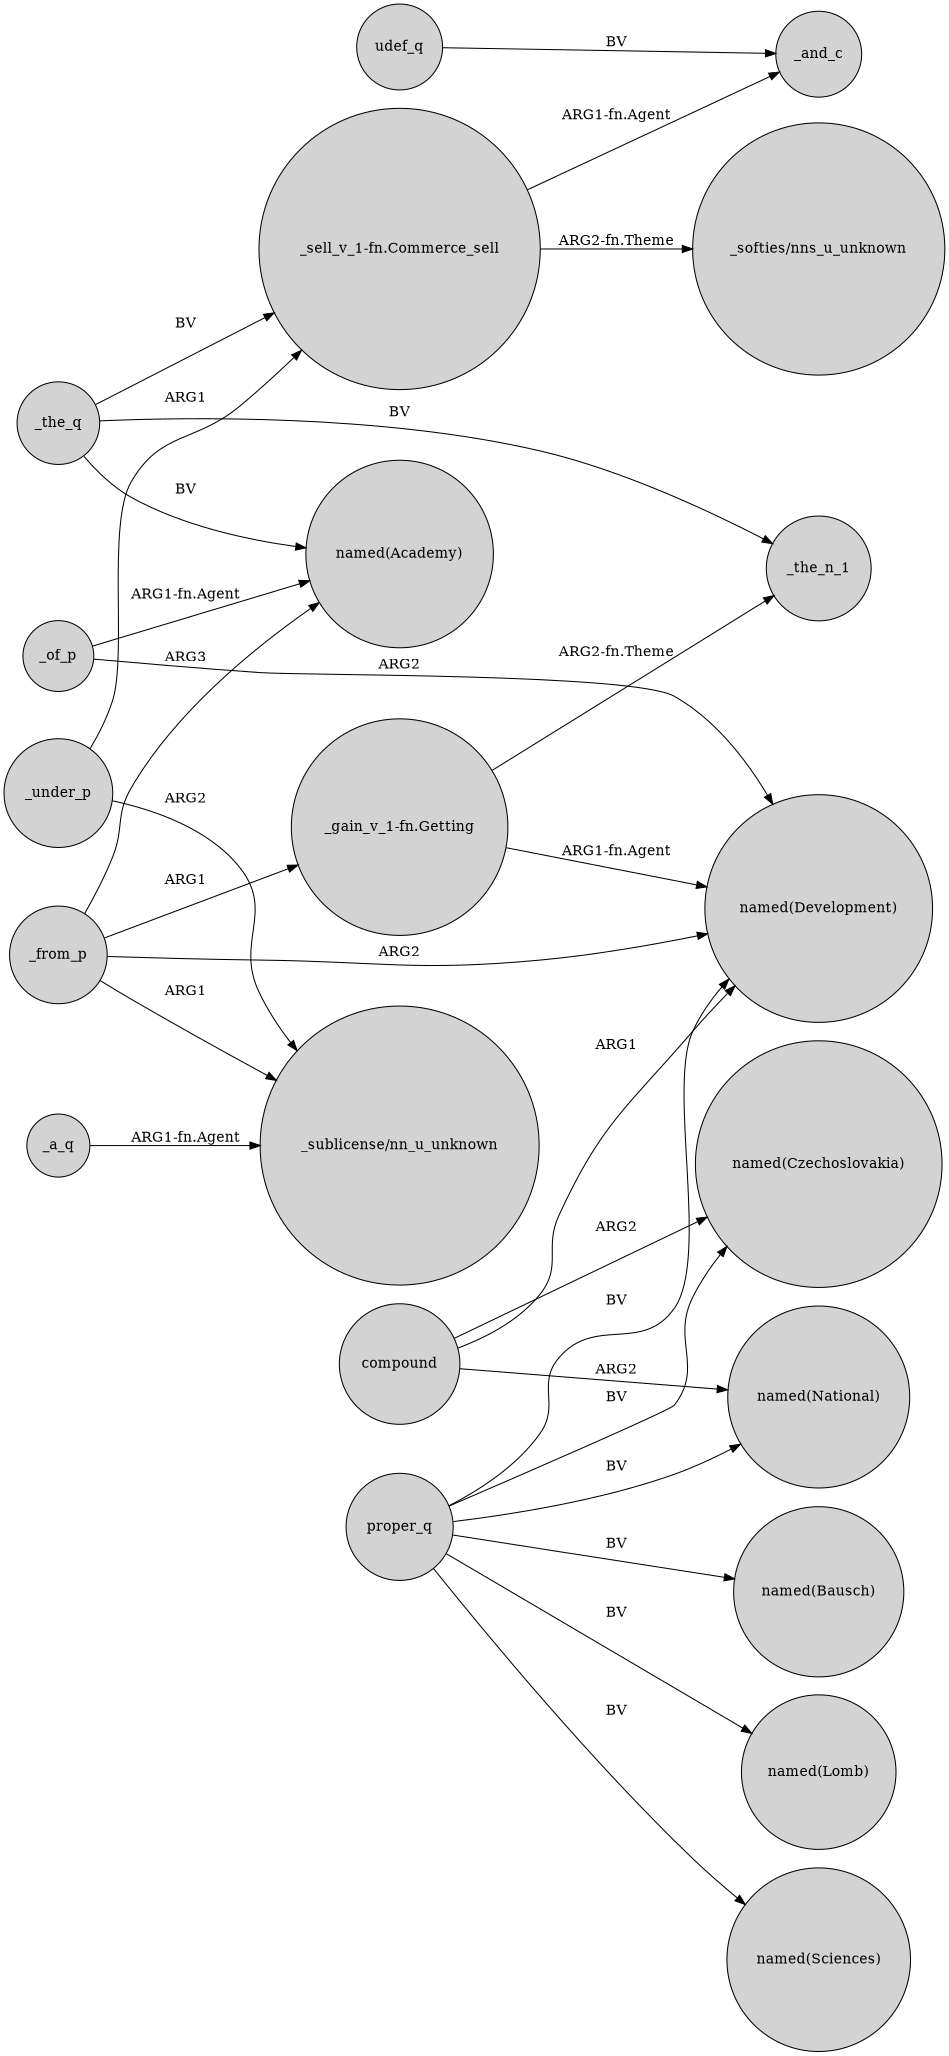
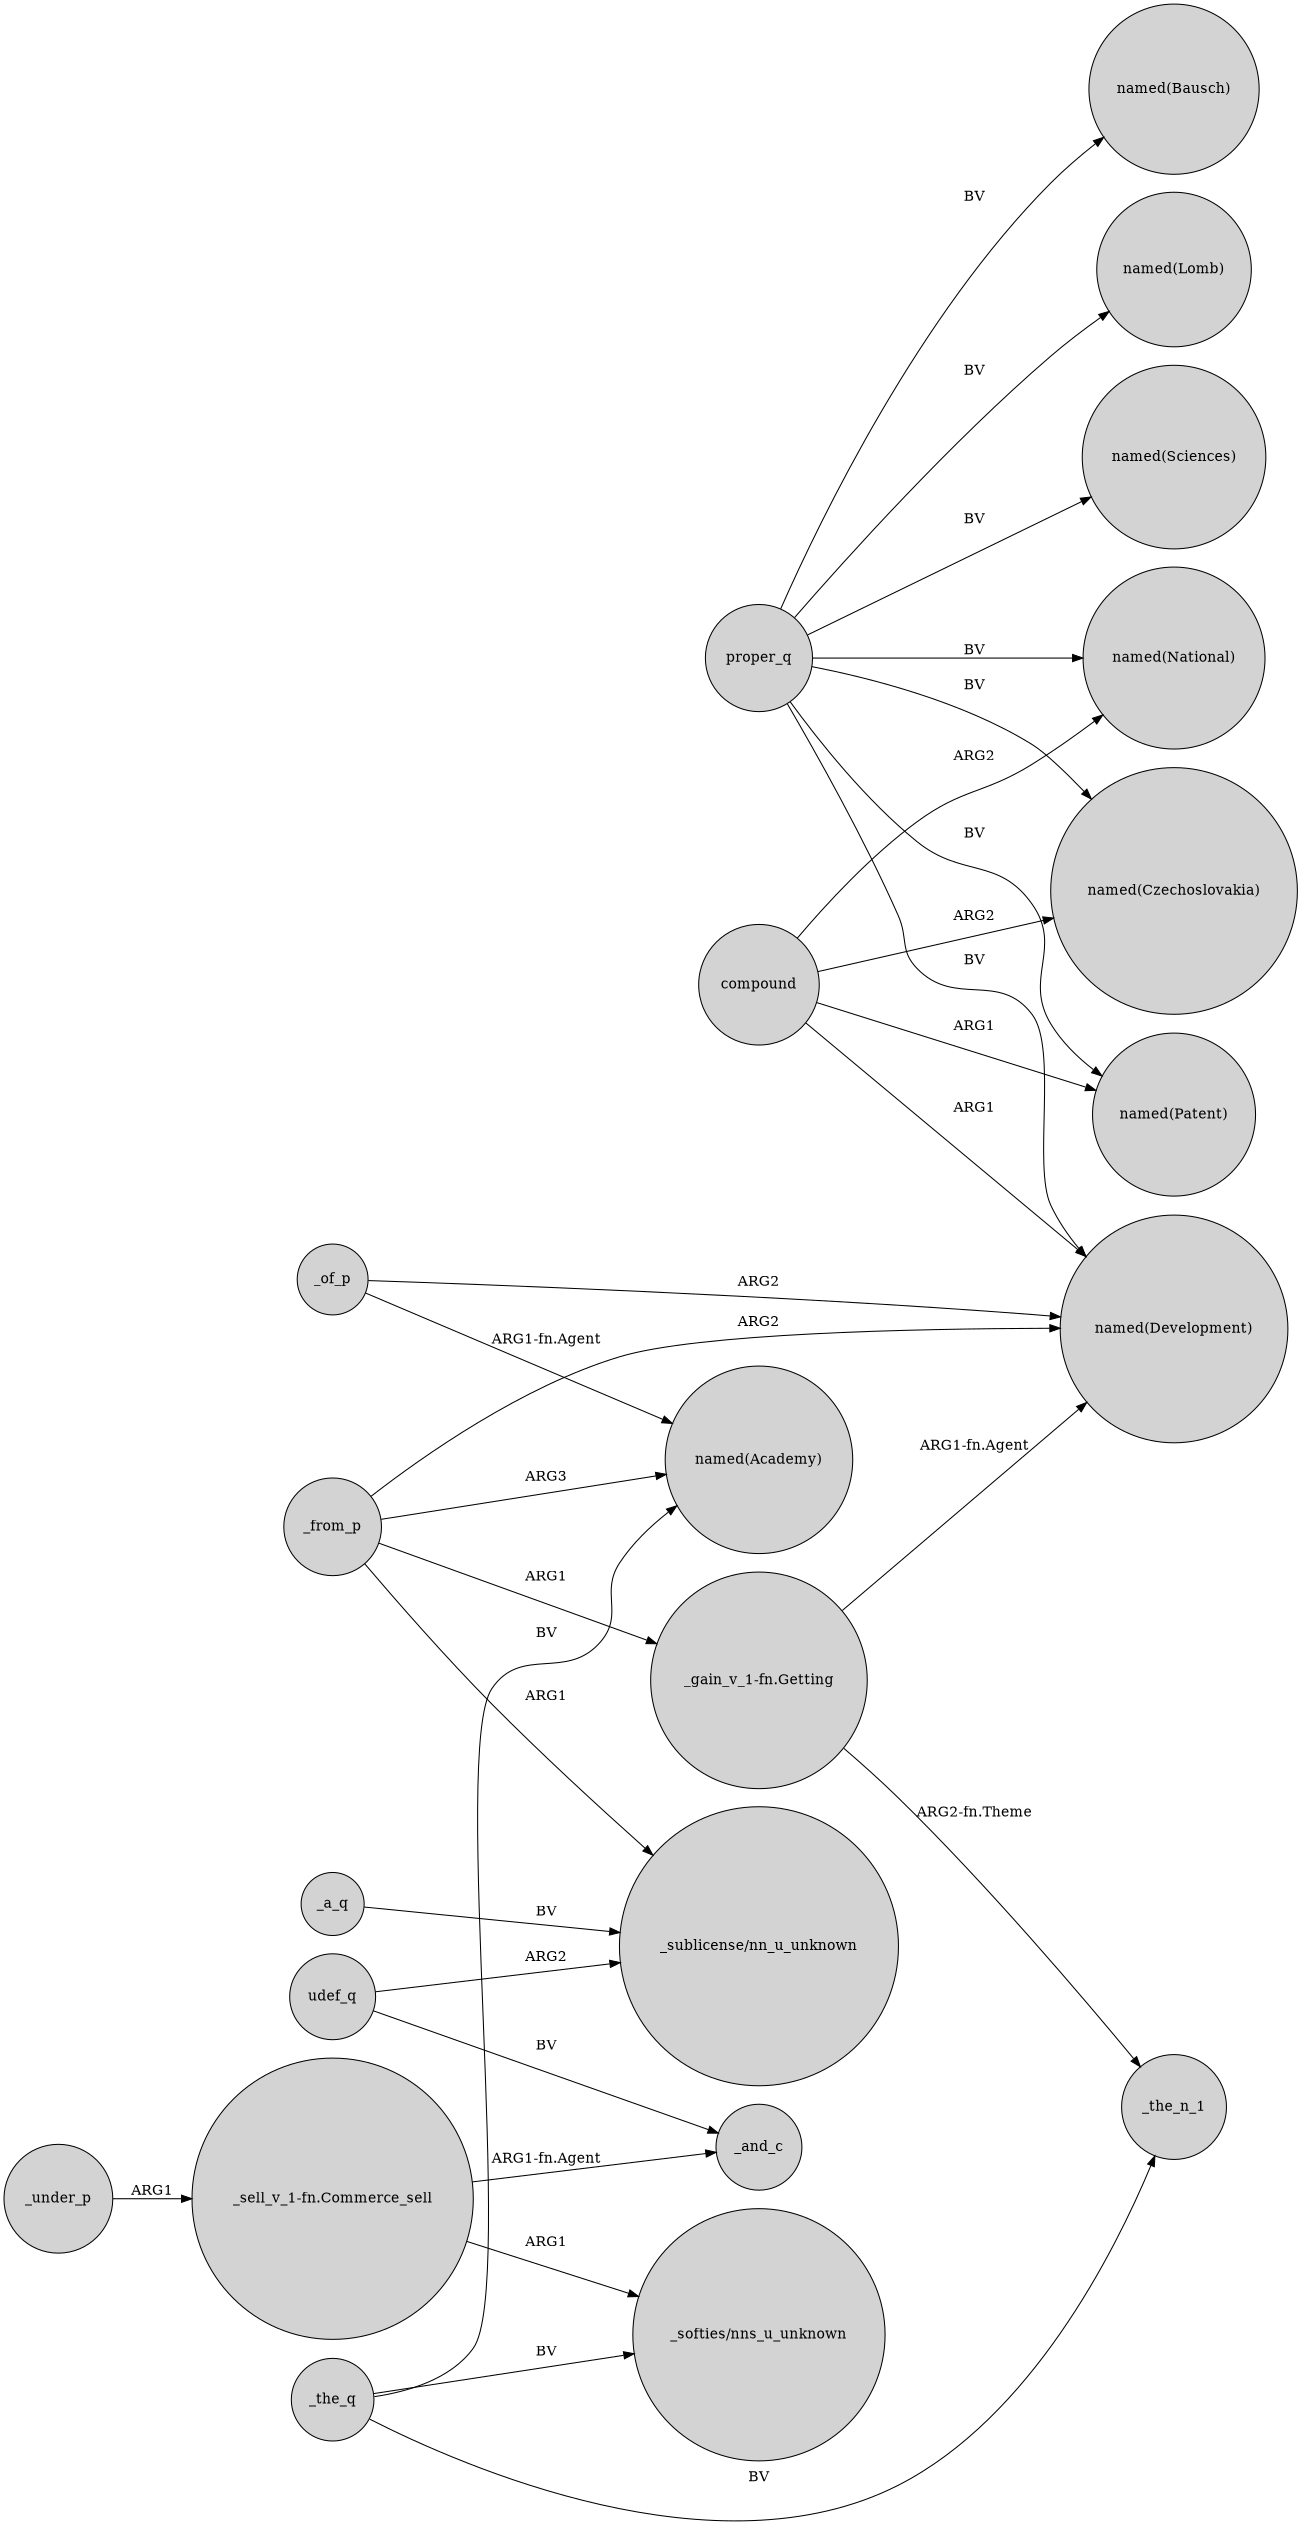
  digraph {
    rankdir=LR
    node [shape=circle style=filled]
    proper_q
+   "named(Patent)"
    "named(Development)"
    "named(Bausch)"
    "named(Lomb)"
    "named(National)"
    "named(Sciences)"
    "named(Czechoslovakia)"
    _a_q
    "_sublicense/nn_u_unknown"
    _from_p
    "_gain_v_1-fn.Getting"
    "named(Academy)"
    n14 [label=_the_n_1]
    _under_p
    "_sell_v_1-fn.Commerce_sell"
    "_softies/nns_u_unknown"
    _and_c
    compound
    _of_p
    _the_q
    udef_q
+   proper_q -> "named(Patent)" [label=BV]
    proper_q -> "named(Development)" [label=BV]
    proper_q -> "named(Bausch)" [label=BV]
    proper_q -> "named(Lomb)" [label=BV]
    proper_q -> "named(National)" [label=BV]
    proper_q -> "named(Sciences)" [label=BV]
    proper_q -> "named(Czechoslovakia)" [label=BV]
-   _a_q -> "_sublicense/nn_u_unknown" [label="ARG1-fn.Agent"]
+   _a_q -> "_sublicense/nn_u_unknown" [label=BV]
    _from_p -> "named(Development)" [label=ARG2]
    _from_p -> "_sublicense/nn_u_unknown" [label=ARG1]
    _from_p -> "_gain_v_1-fn.Getting" [label=ARG1]
    _from_p -> "named(Academy)" [label=ARG3]
    "_gain_v_1-fn.Getting" -> "named(Development)" [label="ARG1-fn.Agent"]
    "_gain_v_1-fn.Getting" -> n14 [label="ARG2-fn.Theme"]
-   _under_p -> "_sublicense/nn_u_unknown" [label=ARG2]
+   udef_q -> "_sublicense/nn_u_unknown" [label=ARG2]
    _under_p -> "_sell_v_1-fn.Commerce_sell" [label=ARG1]
-   "_sell_v_1-fn.Commerce_sell" -> "_softies/nns_u_unknown" [label="ARG2-fn.Theme"]
+   "_sell_v_1-fn.Commerce_sell" -> "_softies/nns_u_unknown" [label=ARG1]
    "_sell_v_1-fn.Commerce_sell" -> _and_c [label="ARG1-fn.Agent"]
+   compound -> "named(Patent)" [label=ARG1]
    compound -> "named(Development)" [label=ARG1]
    compound -> "named(National)" [label=ARG2]
    compound -> "named(Czechoslovakia)" [label=ARG2]
    _of_p -> "named(Development)" [label=ARG2]
    _of_p -> "named(Academy)" [label="ARG1-fn.Agent"]
    _the_q -> "named(Academy)" [label=BV]
    _the_q -> n14 [label=BV]
-   _the_q -> "_sell_v_1-fn.Commerce_sell" [label=BV]
+   _the_q -> "_softies/nns_u_unknown" [label=BV]
    udef_q -> _and_c [label=BV]
  }
